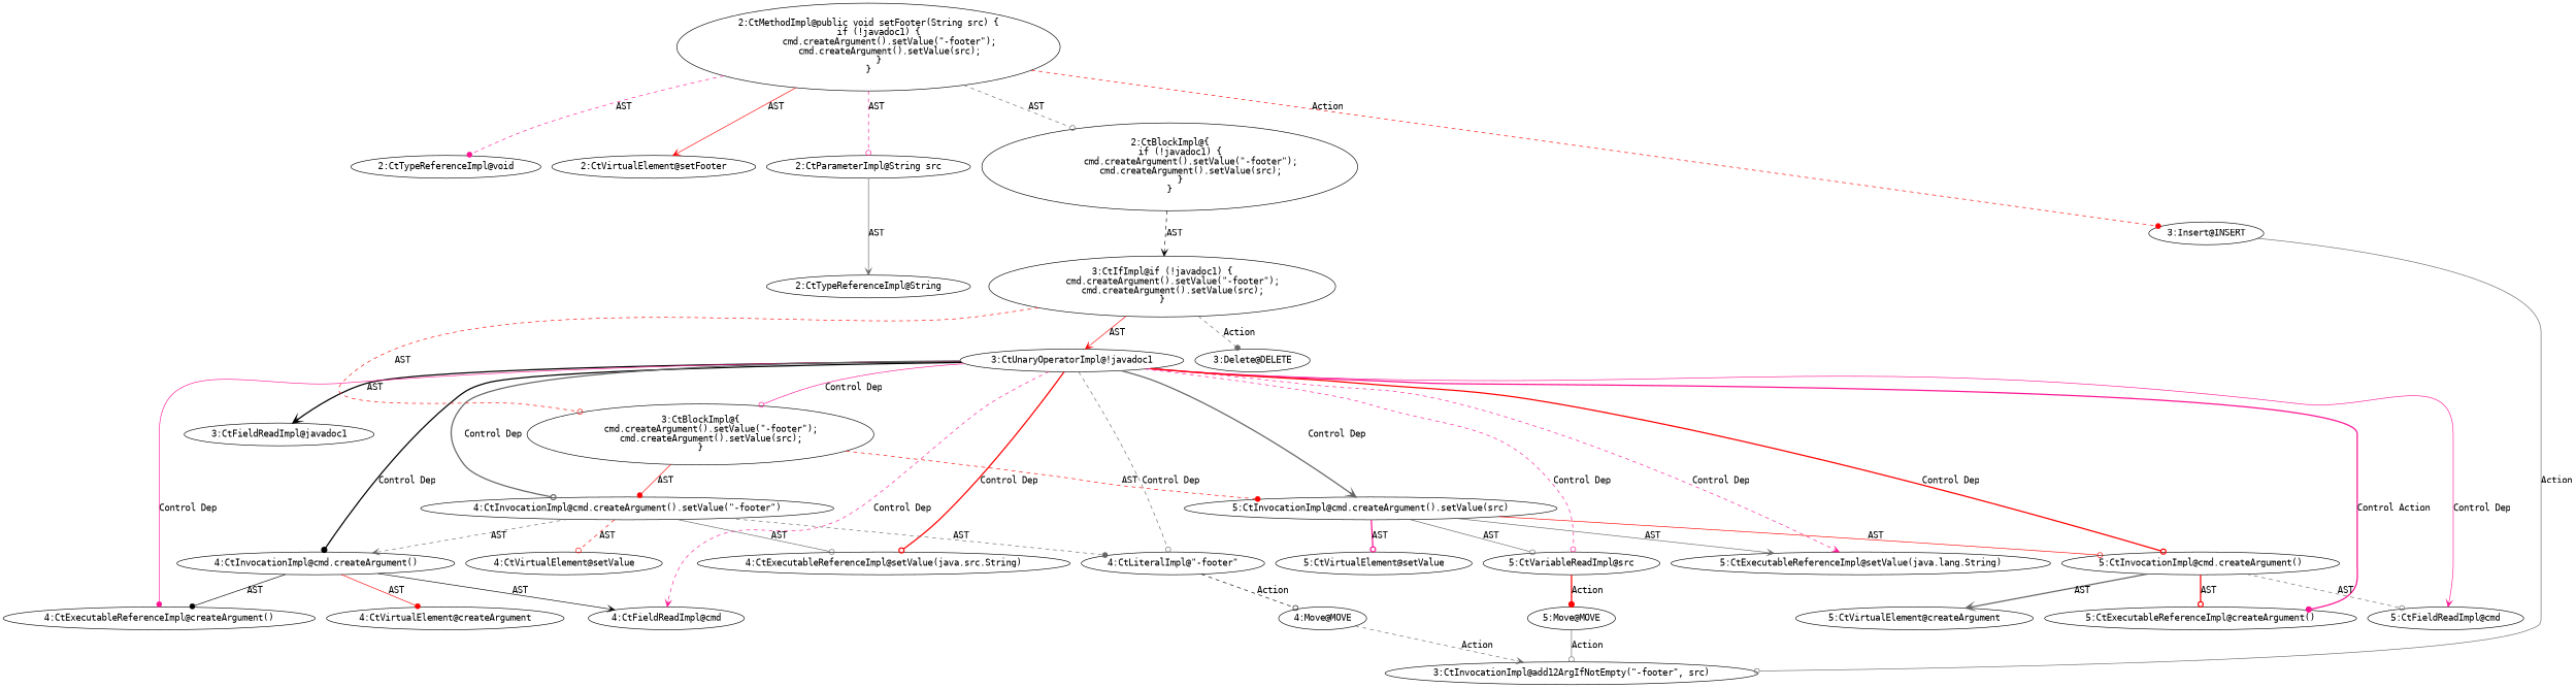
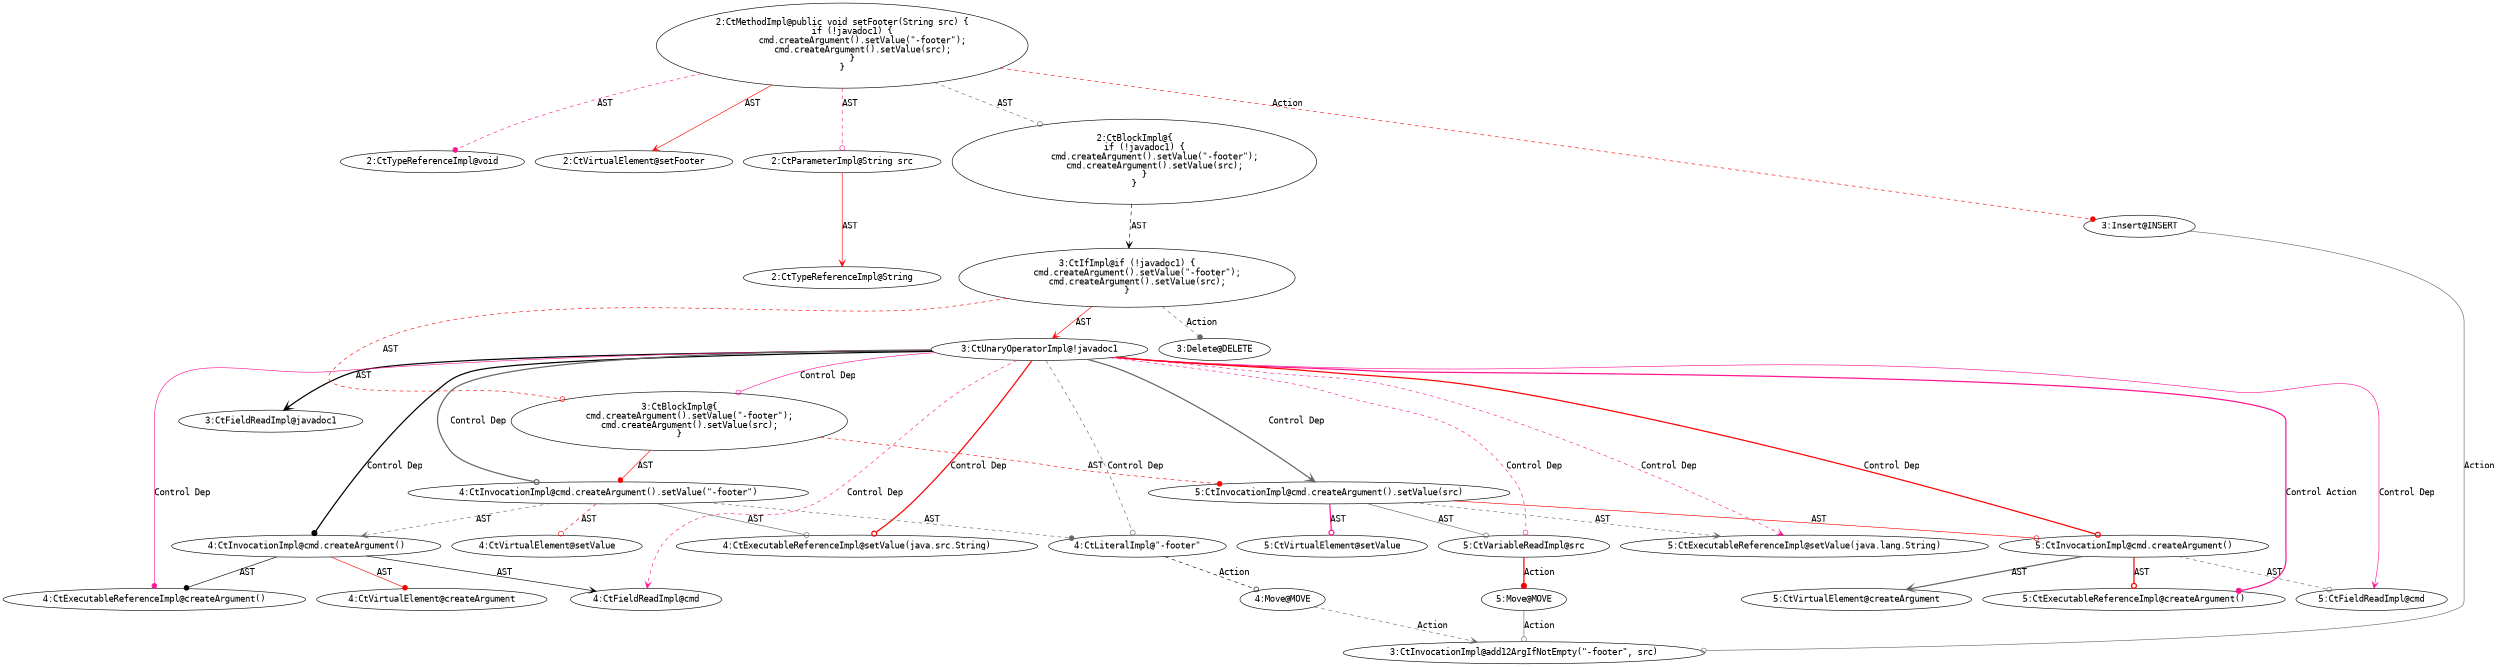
  digraph {
    fontname="DejaVu Sans Mono"
    node [fontname="DejaVu Sans Mono" shape=ellipse]
    edge [arrowhead=odot color=gray40 fontname="DejaVu Sans Mono" style=dashed]
    n1 [label="2:CtTypeReferenceImpl@void"]
    n2 [label="2:CtVirtualElement@setFooter"]
    n3 [label="2:CtParameterImpl@String src"]
    n4 [label="2:CtTypeReferenceImpl@String"]
    n5 [label="3:CtFieldReadImpl@javadoc1"]
    n6 [label="3:CtUnaryOperatorImpl@!javadoc1"]
    n7 [label="4:CtExecutableReferenceImpl@setValue(java.src.String)"]
    n8 [label="4:CtExecutableReferenceImpl@createArgument()"]
    n9 [label="4:CtFieldReadImpl@cmd"]
    n10 [label="4:CtInvocationImpl@cmd.createArgument()"]
    n11 [label="4:CtLiteralImpl@\"-footer\""]
    n12 [label="4:CtInvocationImpl@cmd.createArgument().setValue(\"-footer\")"]
    n13 [label="5:CtExecutableReferenceImpl@setValue(java.lang.String)"]
    n14 [label="5:CtExecutableReferenceImpl@createArgument()"]
    n15 [label="5:CtFieldReadImpl@cmd"]
    n16 [label="5:CtInvocationImpl@cmd.createArgument()"]
    n17 [label="5:CtVariableReadImpl@src"]
    n18 [label="5:CtInvocationImpl@cmd.createArgument().setValue(src)"]
    n19 [label="3:CtBlockImpl@\{\n    cmd.createArgument().setValue(\"-footer\");\n    cmd.createArgument().setValue(src);\n\}"]
    n20 [label="4:CtVirtualElement@createArgument"]
    n21 [label="4:Move@MOVE"]
    n22 [label="4:CtVirtualElement@setValue"]
    n23 [label="5:CtVirtualElement@createArgument"]
    n24 [label="5:Move@MOVE"]
    n25 [label="5:CtVirtualElement@setValue"]
    n26 [label="3:CtInvocationImpl@add12ArgIfNotEmpty(\"-footer\", src)"]
    n27 [label="3:CtIfImpl@if (!javadoc1) \{\n    cmd.createArgument().setValue(\"-footer\");\n    cmd.createArgument().setValue(src);\n\}"]
    n28 [label="3:Delete@DELETE"]
    n29 [label="2:CtBlockImpl@\{\n    if (!javadoc1) \{\n        cmd.createArgument().setValue(\"-footer\");\n        cmd.createArgument().setValue(src);\n    \}\n\}"]
    n30 [label="2:CtMethodImpl@public void setFooter(String src) \{\n    if (!javadoc1) \{\n        cmd.createArgument().setValue(\"-footer\");\n        cmd.createArgument().setValue(src);\n    \}\n\}"]
    n31 [label="3:Insert@INSERT"]
-   n3 -> n4 [arrowhead=vee label=AST style=solid]
+   n3 -> n4 [arrowhead=vee color=red label=AST style=solid]
    n6 -> n5 [arrowhead=vee color=black label=AST style=bold]
    n6 -> n7 [color=red label="Control Dep" style=bold]
    n6 -> n8 [arrowhead=dot color=deeppink label="Control Dep" style=solid]
    n6 -> n9 [arrowhead=vee color=deeppink label="Control Dep"]
    n6 -> n10 [arrowhead=dot color=black label="Control Dep" style=bold]
    n6 -> n11 [label="Control Dep"]
    n6 -> n12 [label="Control Dep" style=bold]
    n6 -> n13 [arrowhead=vee color=deeppink label="Control Dep"]
    n6 -> n14 [arrowhead=dot color=deeppink label="Control Action" style=bold]
    n6 -> n15 [arrowhead=vee color=deeppink label="Control Dep" style=solid]
    n6 -> n16 [color=red label="Control Dep" style=bold]
    n6 -> n17 [color=deeppink label="Control Dep"]
    n6 -> n18 [arrowhead=vee label="Control Dep" style=bold]
    n6 -> n19 [color=deeppink label="Control Dep" style=solid]
    n10 -> n8 [arrowhead=dot color=black label=AST style=solid]
    n10 -> n9 [arrowhead=vee color=black label=AST style=solid]
    n10 -> n20 [arrowhead=dot color=red label=AST style=solid]
    n11 -> n21 [color=black label=Action]
    n12 -> n7 [label=AST style=solid]
    n12 -> n10 [arrowhead=vee label=AST]
    n12 -> n11 [arrowhead=dot label=AST]
    n12 -> n22 [color=red label=AST]
    n16 -> n14 [color=red label=AST style=bold]
    n16 -> n15 [label=AST]
    n16 -> n23 [arrowhead=vee label=AST style=bold]
    n17 -> n24 [arrowhead=dot color=red label=Action style=bold]
-   n18 -> n13 [arrowhead=vee label=AST style=solid]
+   n18 -> n13 [arrowhead=vee label=AST]
    n18 -> n16 [color=red label=AST style=solid]
    n18 -> n17 [label=AST style=solid]
    n18 -> n25 [color=deeppink label=AST style=bold]
    n19 -> n12 [arrowhead=dot color=red label=AST style=solid]
    n19 -> n18 [arrowhead=dot color=red label=AST]
    n21 -> n26 [arrowhead=vee label=Action]
    n24 -> n26 [label=Action style=solid]
    n27 -> n6 [arrowhead=vee color=red label=AST style=solid]
    n27 -> n19 [color=red label=AST]
    n27 -> n28 [arrowhead=dot label=Action]
    n29 -> n27 [arrowhead=vee color=black label=AST]
    n30 -> n1 [arrowhead=dot color=deeppink label=AST]
    n30 -> n2 [arrowhead=vee color=red label=AST style=solid]
    n30 -> n3 [color=deeppink label=AST]
    n30 -> n29 [label=AST]
    n30 -> n31 [arrowhead=dot color=red label=Action]
    n31 -> n26 [label=Action style=solid]
  }
